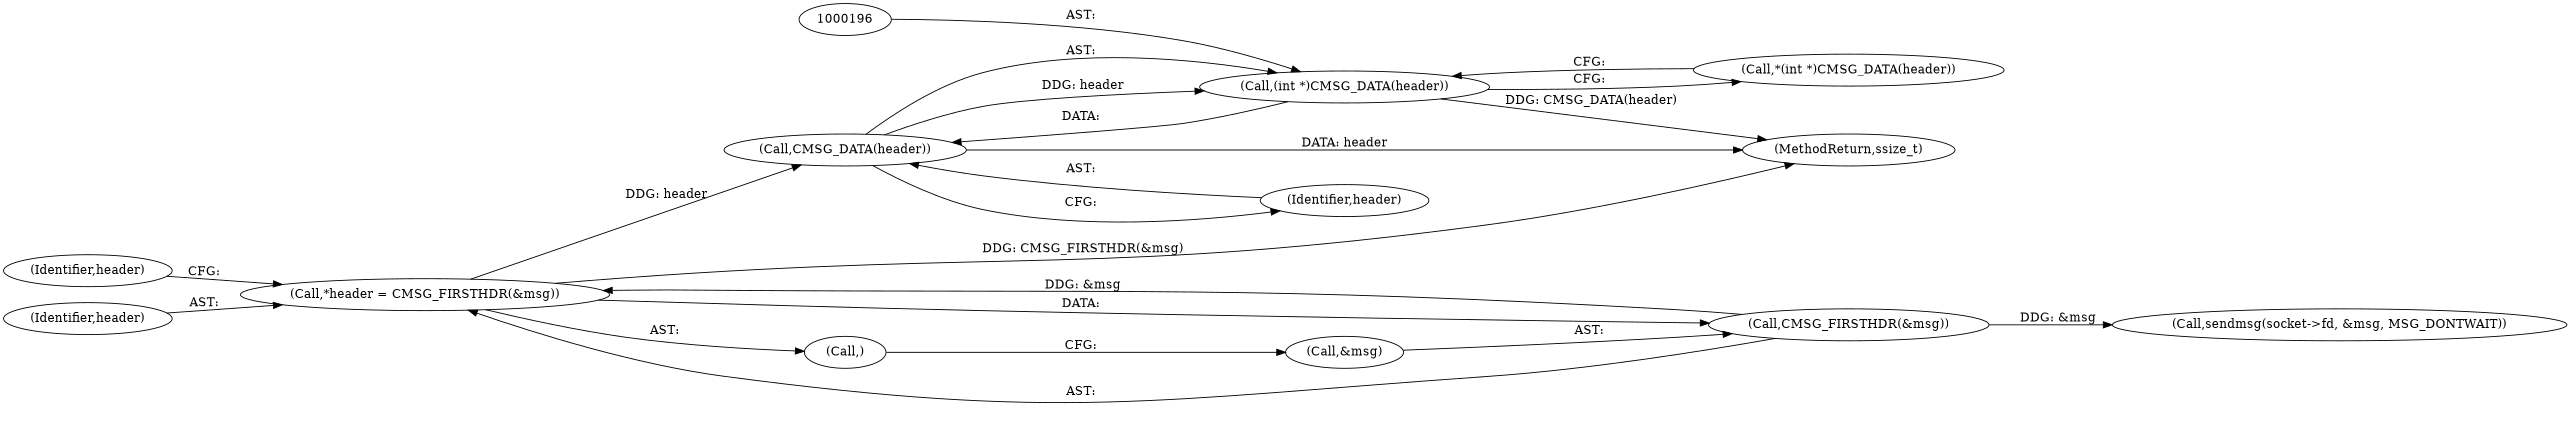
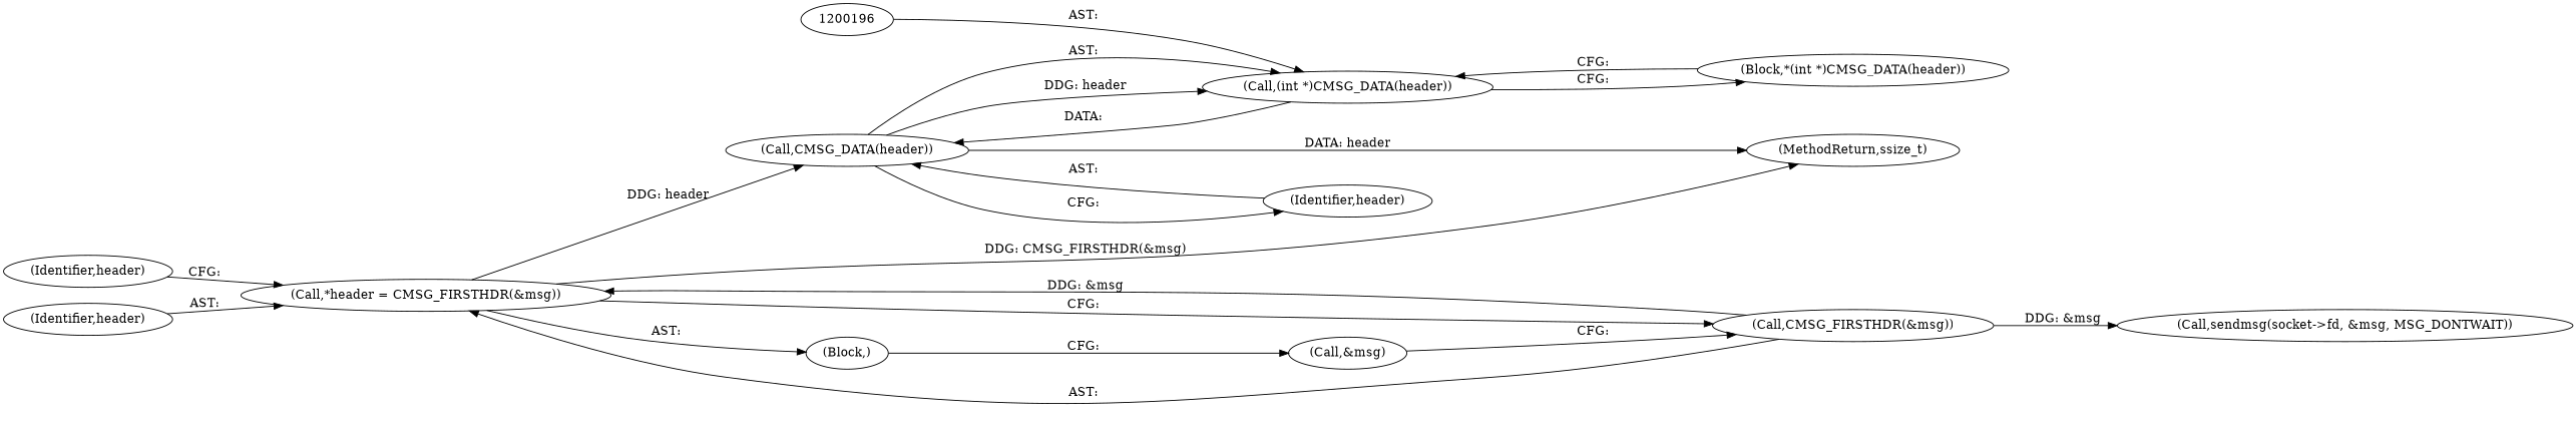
  digraph {
    rankdir=LR
    n1 [label="(Call,CMSG_DATA(header))"]
    n2 [label="(Call,(int *)CMSG_DATA(header))"]
    n3 [label="(MethodReturn,ssize_t)"]
    n4 [label="(Identifier,header)"]
-   n5 [label="(Call,*(int *)CMSG_DATA(header))"]
+   n5 [label="(Block,*(int *)CMSG_DATA(header))"]
    n6 [label="(Call,*header = CMSG_FIRSTHDR(&msg))"]
    n7 [label="(Call,CMSG_FIRSTHDR(&msg))"]
-   n8 [label="(Call,)"]
+   n8 [label="(Block,)"]
    n9 [label="(Call,sendmsg(socket->fd, &msg, MSG_DONTWAIT))"]
    n10 [label="(Call,&msg)"]
    n11 [label="(Identifier,header)"]
    n12 [label="(Identifier,header)"]
-   1000196
+   1000196 [label=1200196]
    n1 -> n2 [label="AST: "]
    n1 -> n2 [label="DDG: header"]
    n1 -> n3 [label="DATA: header"]
    n1 -> n4 [label="CFG: "]
    n2 -> n1 [label="DATA: "]
-   n2 -> n3 [label="DDG: CMSG_DATA(header)"]
    n2 -> n5 [label="CFG: "]
    n4 -> n1 [label="AST: "]
    n5 -> n2 [label="CFG: "]
    n6 -> n1 [label="DDG: header"]
    n6 -> n3 [label="DDG: CMSG_FIRSTHDR(&msg)"]
-   n6 -> n7 [label="DATA: "]
+   n6 -> n7 [label="CFG: "]
    n6 -> n8 [label="AST: "]
    n7 -> n6 [label="AST: "]
    n7 -> n6 [label="DDG: &msg"]
    n7 -> n9 [label="DDG: &msg"]
    n8 -> n10 [label="CFG: "]
-   n10 -> n7 [label="AST: "]
+   n10 -> n7 [label="CFG: "]
    n11 -> n6 [label="CFG: "]
    n12 -> n6 [label="AST: "]
    1000196 -> n2 [label="AST: "]
  }
